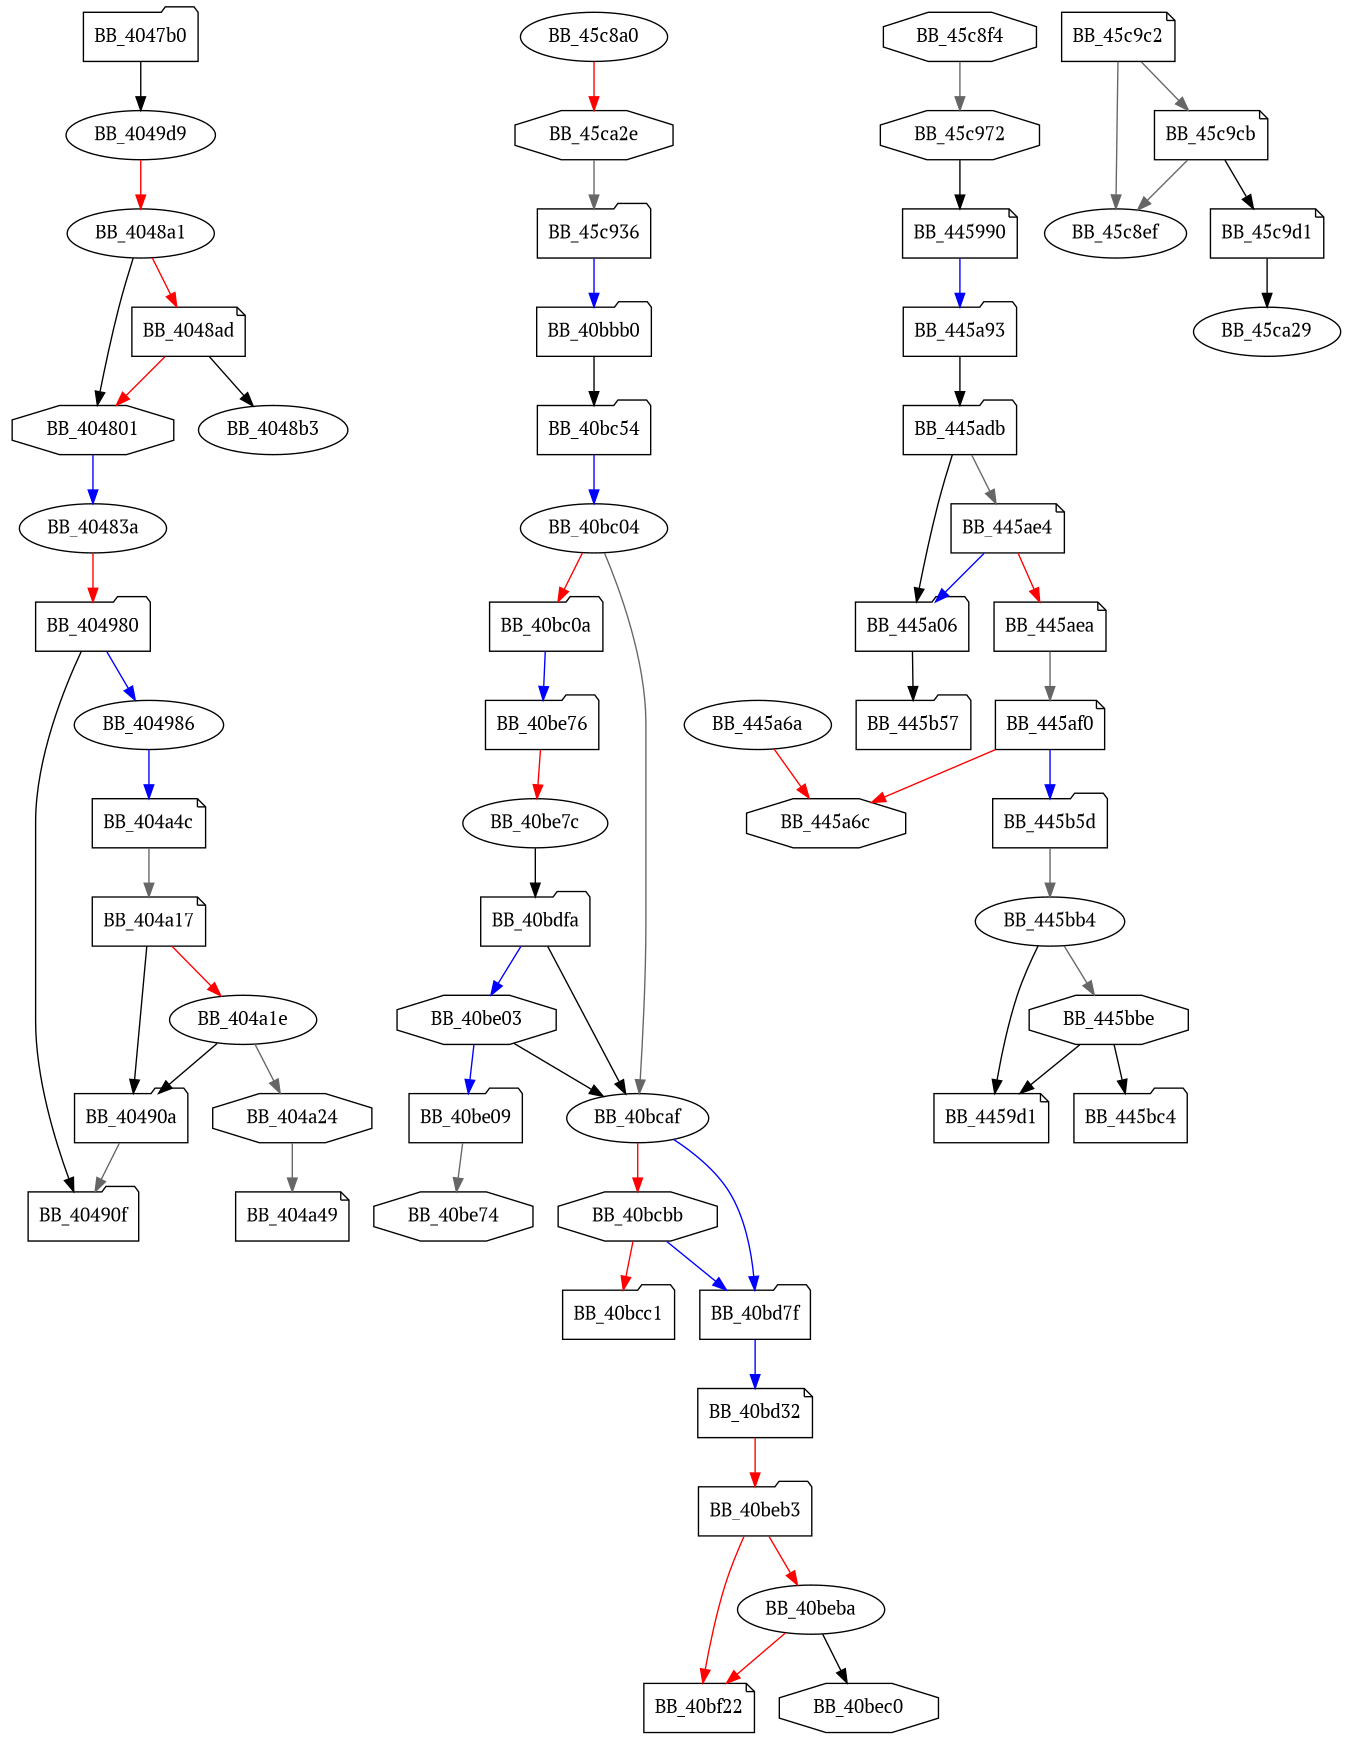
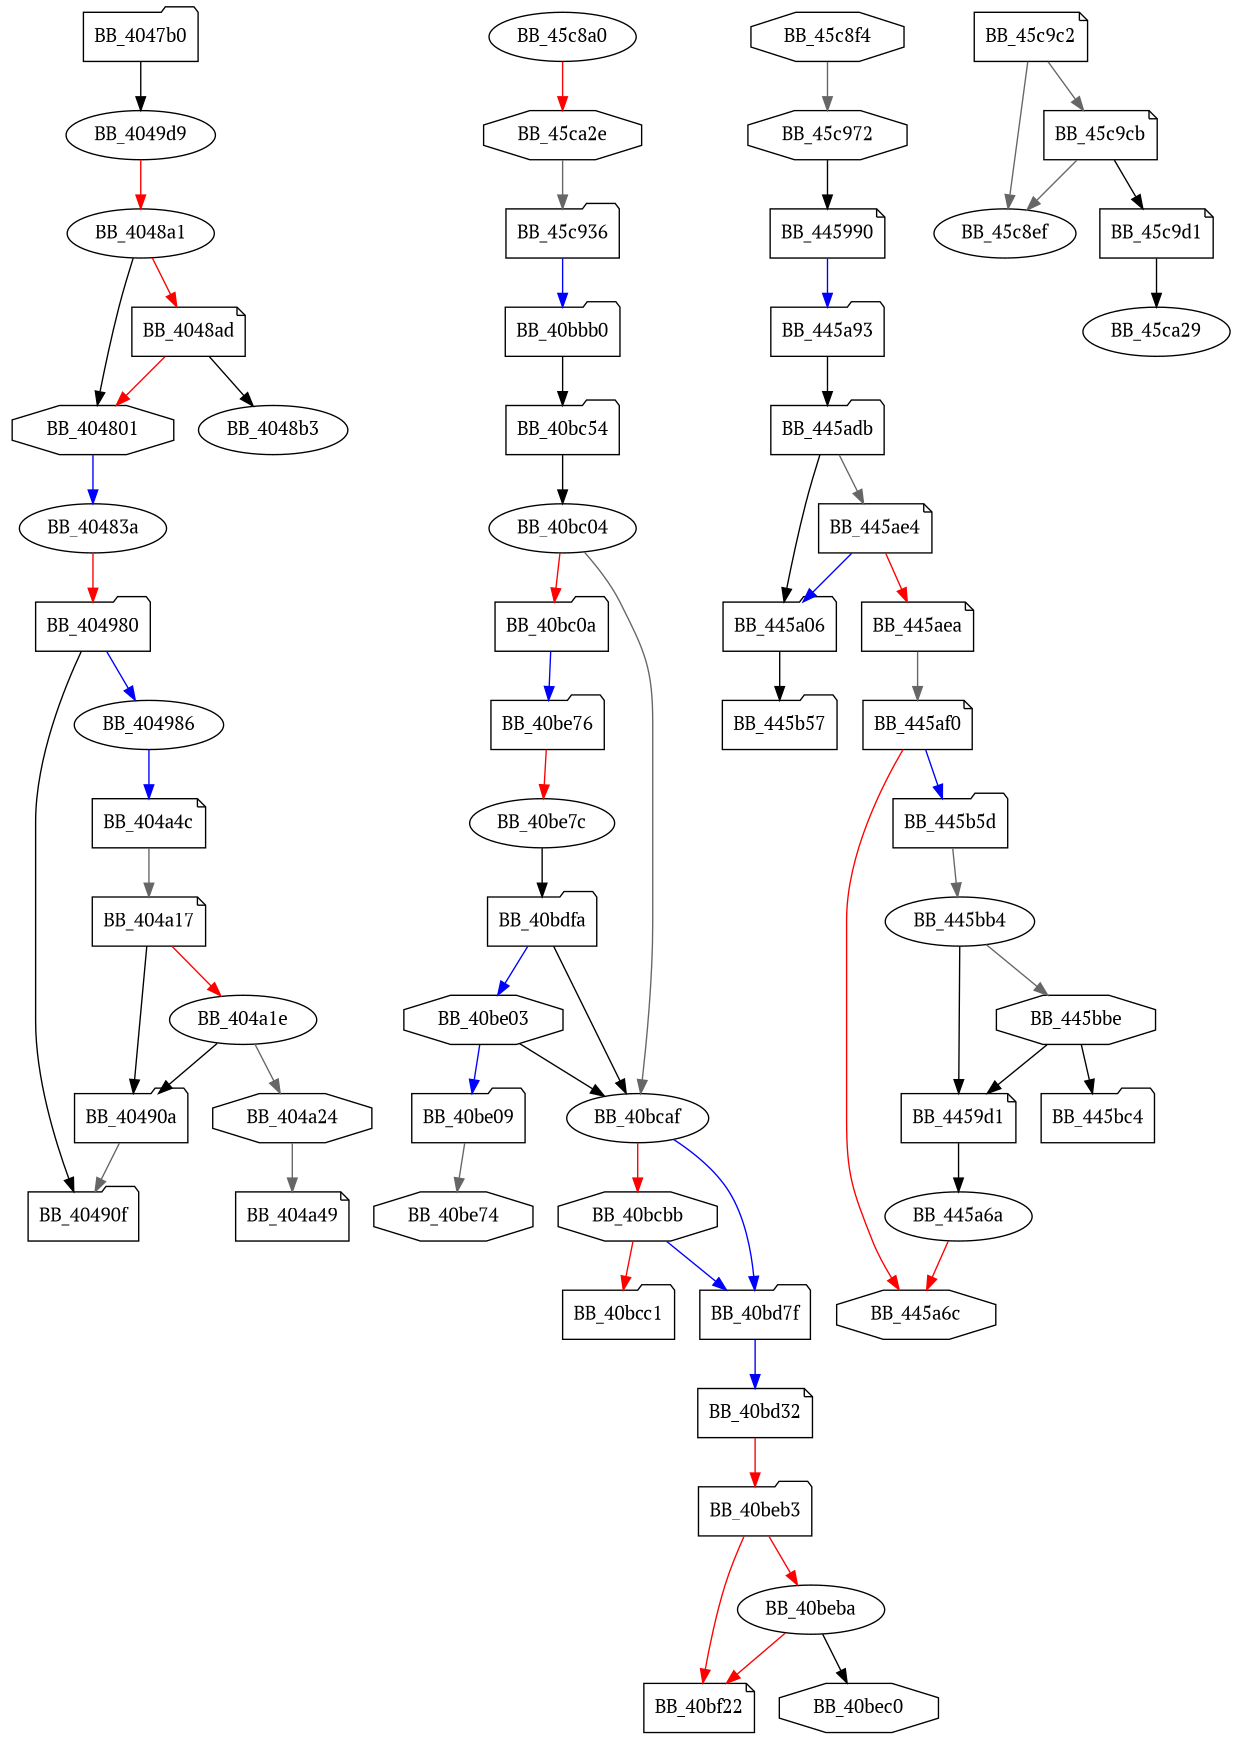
  digraph {
    fontname="PT Serif"
    node [fontname="PT Serif" shape=folder]
    edge [color=black fontname="PT Serif"]
    BB_4049d9 [shape=ellipse]
    BB_4047b0
    BB_4048a1 [shape=ellipse]
    BB_404801 [shape=octagon]
    BB_4048ad [shape=note]
    BB_40483a [shape=ellipse]
    BB_404980
    BB_40490f
    BB_404986 [shape=ellipse]
    BB_404a4c [shape=note]
    BB_4048b3 [shape=ellipse]
    BB_40490a
    BB_404a17 [shape=note]
    BB_404a1e [shape=ellipse]
    BB_404a24 [shape=octagon]
    BB_404a49 [shape=note]
    BB_40bbb0
    BB_40bc54
    BB_40bc04 [shape=ellipse]
    BB_40bc0a
    BB_40bcaf [shape=ellipse]
    BB_40be76
    BB_40bcbb [shape=octagon]
    BB_40bd7f
    BB_40be7c [shape=ellipse]
    BB_40bcc1
    BB_40bd32 [shape=note]
    BB_40bdfa
    BB_40beb3
    BB_40beba [shape=ellipse]
    BB_40bf22 [shape=note]
    BB_40bec0 [shape=octagon]
    BB_40be03 [shape=octagon]
    BB_40be09
    BB_40be74 [shape=octagon]
    BB_445990 [shape=note]
    BB_445a93
    BB_445adb
    BB_445a06
    BB_445ae4 [shape=note]
    BB_4459d1 [shape=note]
    BB_445a6a [shape=ellipse]
    BB_445a6c [shape=octagon]
    BB_445b57
    BB_445aea [shape=note]
    BB_445af0 [shape=note]
    BB_445b5d
    BB_445bb4 [shape=ellipse]
    BB_445bbe [shape=octagon]
    BB_445bc4
    BB_45c8a0 [shape=ellipse]
    BB_45ca2e [shape=octagon]
    BB_45c936
    BB_45c8ef [shape=ellipse]
    BB_45c8f4 [shape=octagon]
    BB_45c972 [shape=octagon]
    BB_45c9c2 [shape=note]
    BB_45c9cb [shape=note]
    BB_45c9d1 [shape=note]
    BB_45ca29 [shape=ellipse]
    BB_4049d9 -> BB_4048a1 [color=red]
    BB_4047b0 -> BB_4049d9
    BB_4048a1 -> BB_404801
    BB_4048a1 -> BB_4048ad [color=red]
    BB_404801 -> BB_40483a [color=blue]
    BB_4048ad -> BB_404801 [color=red]
    BB_4048ad -> BB_4048b3
    BB_40483a -> BB_404980 [color=red]
    BB_404980 -> BB_40490f
    BB_404980 -> BB_404986 [color=blue]
    BB_404986 -> BB_404a4c [color=blue]
    BB_404a4c -> BB_404a17 [color=gray40]
    BB_40490a -> BB_40490f [color=gray40]
    BB_404a17 -> BB_40490a
    BB_404a17 -> BB_404a1e [color=red]
    BB_404a1e -> BB_40490a
    BB_404a1e -> BB_404a24 [color=gray40]
    BB_404a24 -> BB_404a49 [color=gray40]
    BB_40bbb0 -> BB_40bc54
-   BB_40bc54 -> BB_40bc04 [color=blue]
+   BB_40bc54 -> BB_40bc04
    BB_40bc04 -> BB_40bc0a [color=red]
    BB_40bc04 -> BB_40bcaf [color=gray40]
    BB_40bc0a -> BB_40be76 [color=blue]
    BB_40bcaf -> BB_40bcbb [color=red]
    BB_40bcaf -> BB_40bd7f [color=blue]
    BB_40be76 -> BB_40be7c [color=red]
    BB_40bcbb -> BB_40bd7f [color=blue]
    BB_40bcbb -> BB_40bcc1 [color=red]
    BB_40bd7f -> BB_40bd32 [color=blue]
    BB_40be7c -> BB_40bdfa
    BB_40bd32 -> BB_40beb3 [color=red]
    BB_40bdfa -> BB_40bcaf
    BB_40bdfa -> BB_40be03 [color=blue]
    BB_40beb3 -> BB_40beba [color=red]
    BB_40beb3 -> BB_40bf22 [color=red]
    BB_40beba -> BB_40bf22 [color=red]
    BB_40beba -> BB_40bec0
    BB_40be03 -> BB_40bcaf
    BB_40be03 -> BB_40be09 [color=blue]
    BB_40be09 -> BB_40be74 [color=gray40]
    BB_445990 -> BB_445a93 [color=blue]
    BB_445a93 -> BB_445adb
    BB_445adb -> BB_445a06
    BB_445adb -> BB_445ae4 [color=gray40]
    BB_445a06 -> BB_445b57
    BB_445ae4 -> BB_445a06 [color=blue]
    BB_445ae4 -> BB_445aea [color=red]
+   BB_4459d1 -> BB_445a6a
    BB_445a6a -> BB_445a6c [color=red]
    BB_445aea -> BB_445af0 [color=gray40]
    BB_445af0 -> BB_445a6c [color=red]
    BB_445af0 -> BB_445b5d [color=blue]
    BB_445b5d -> BB_445bb4 [color=gray40]
    BB_445bb4 -> BB_4459d1
    BB_445bb4 -> BB_445bbe [color=gray40]
    BB_445bbe -> BB_4459d1
    BB_445bbe -> BB_445bc4
    BB_45c8a0 -> BB_45ca2e [color=red]
    BB_45ca2e -> BB_45c936 [color=gray40]
    BB_45c936 -> BB_40bbb0 [color=blue]
    BB_45c8f4 -> BB_45c972 [color=gray40]
    BB_45c972 -> BB_445990
    BB_45c9c2 -> BB_45c8ef [color=gray40]
    BB_45c9c2 -> BB_45c9cb [color=gray40]
    BB_45c9cb -> BB_45c8ef [color=gray40]
    BB_45c9cb -> BB_45c9d1
    BB_45c9d1 -> BB_45ca29
  }
